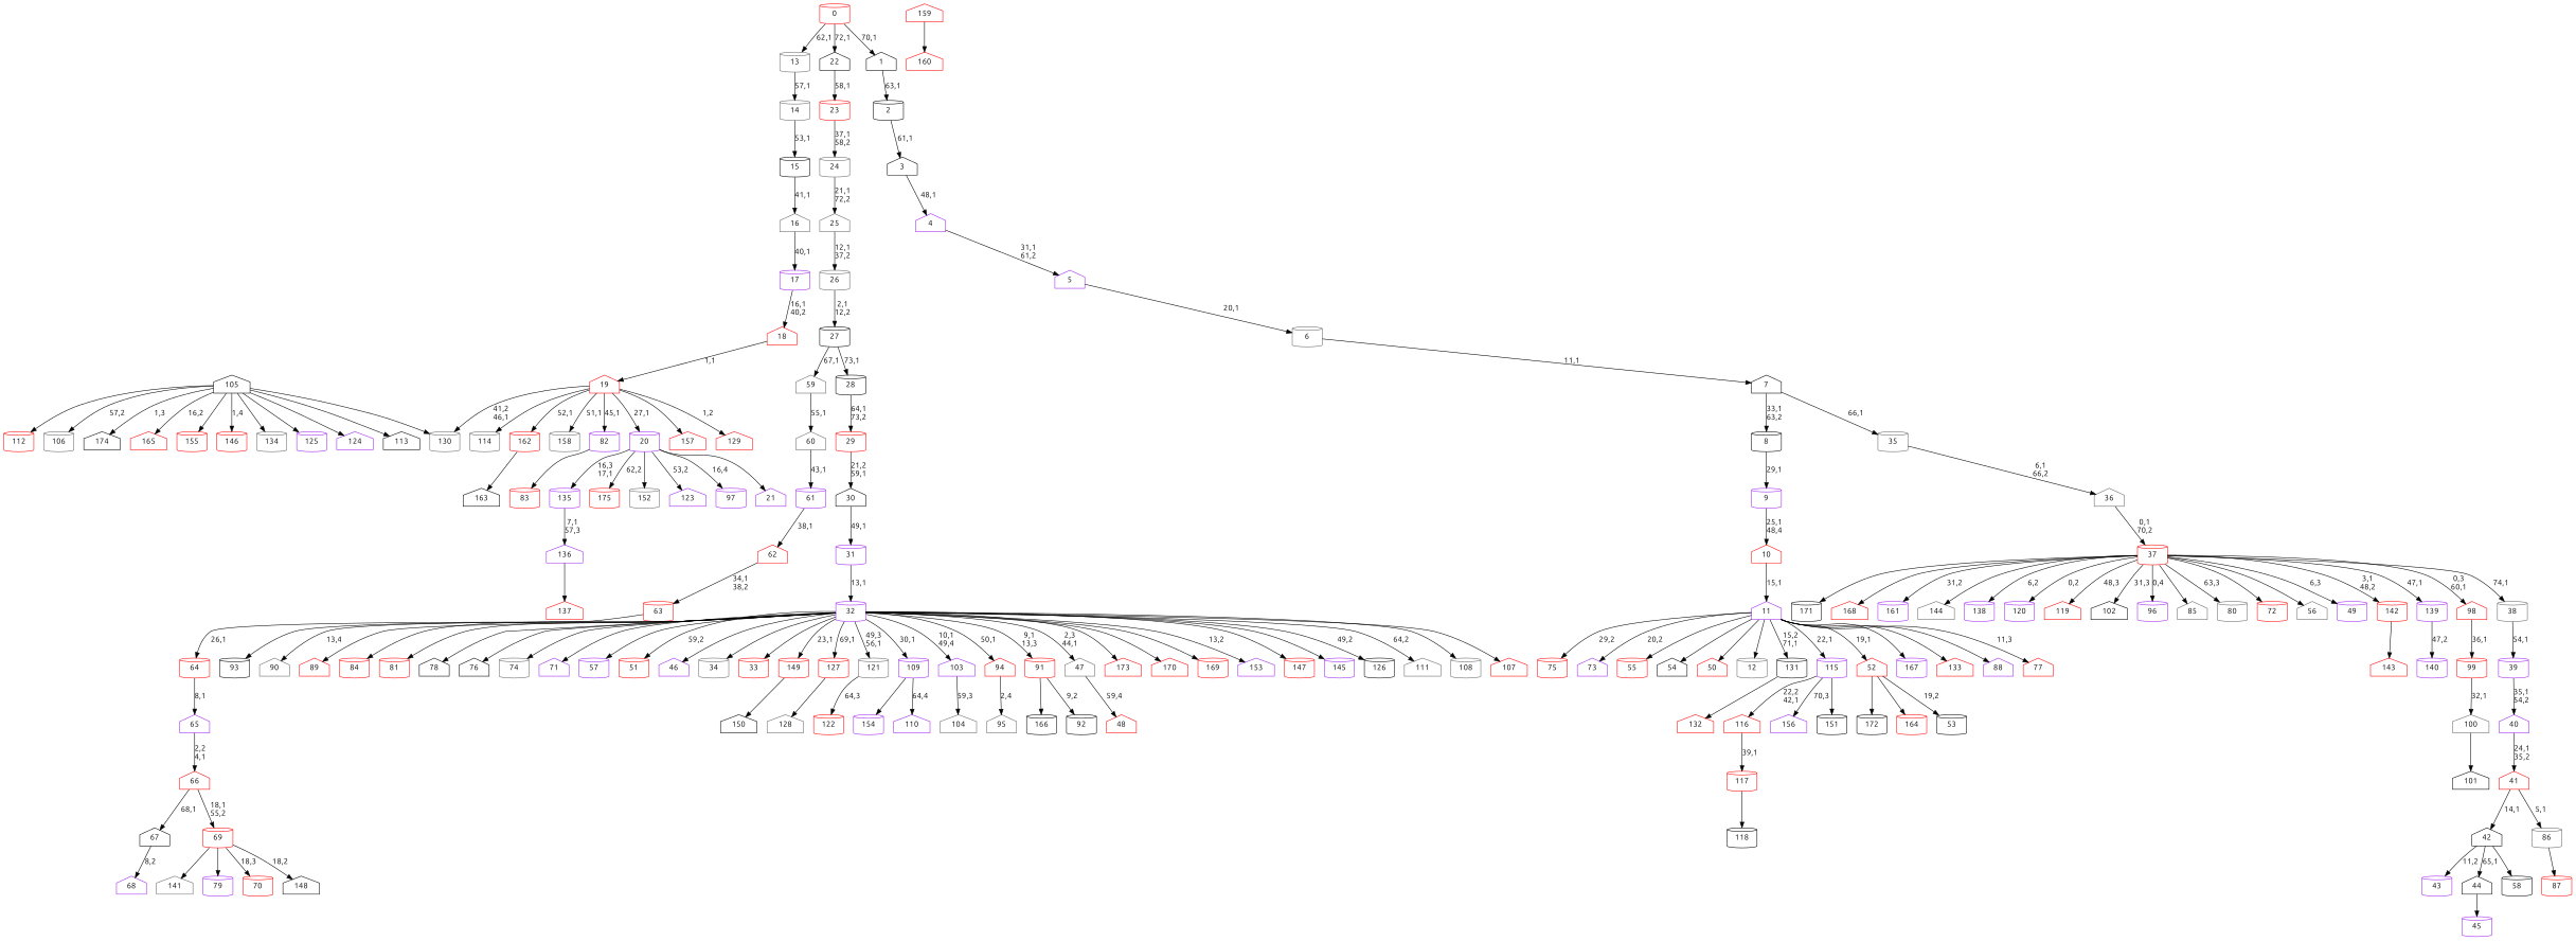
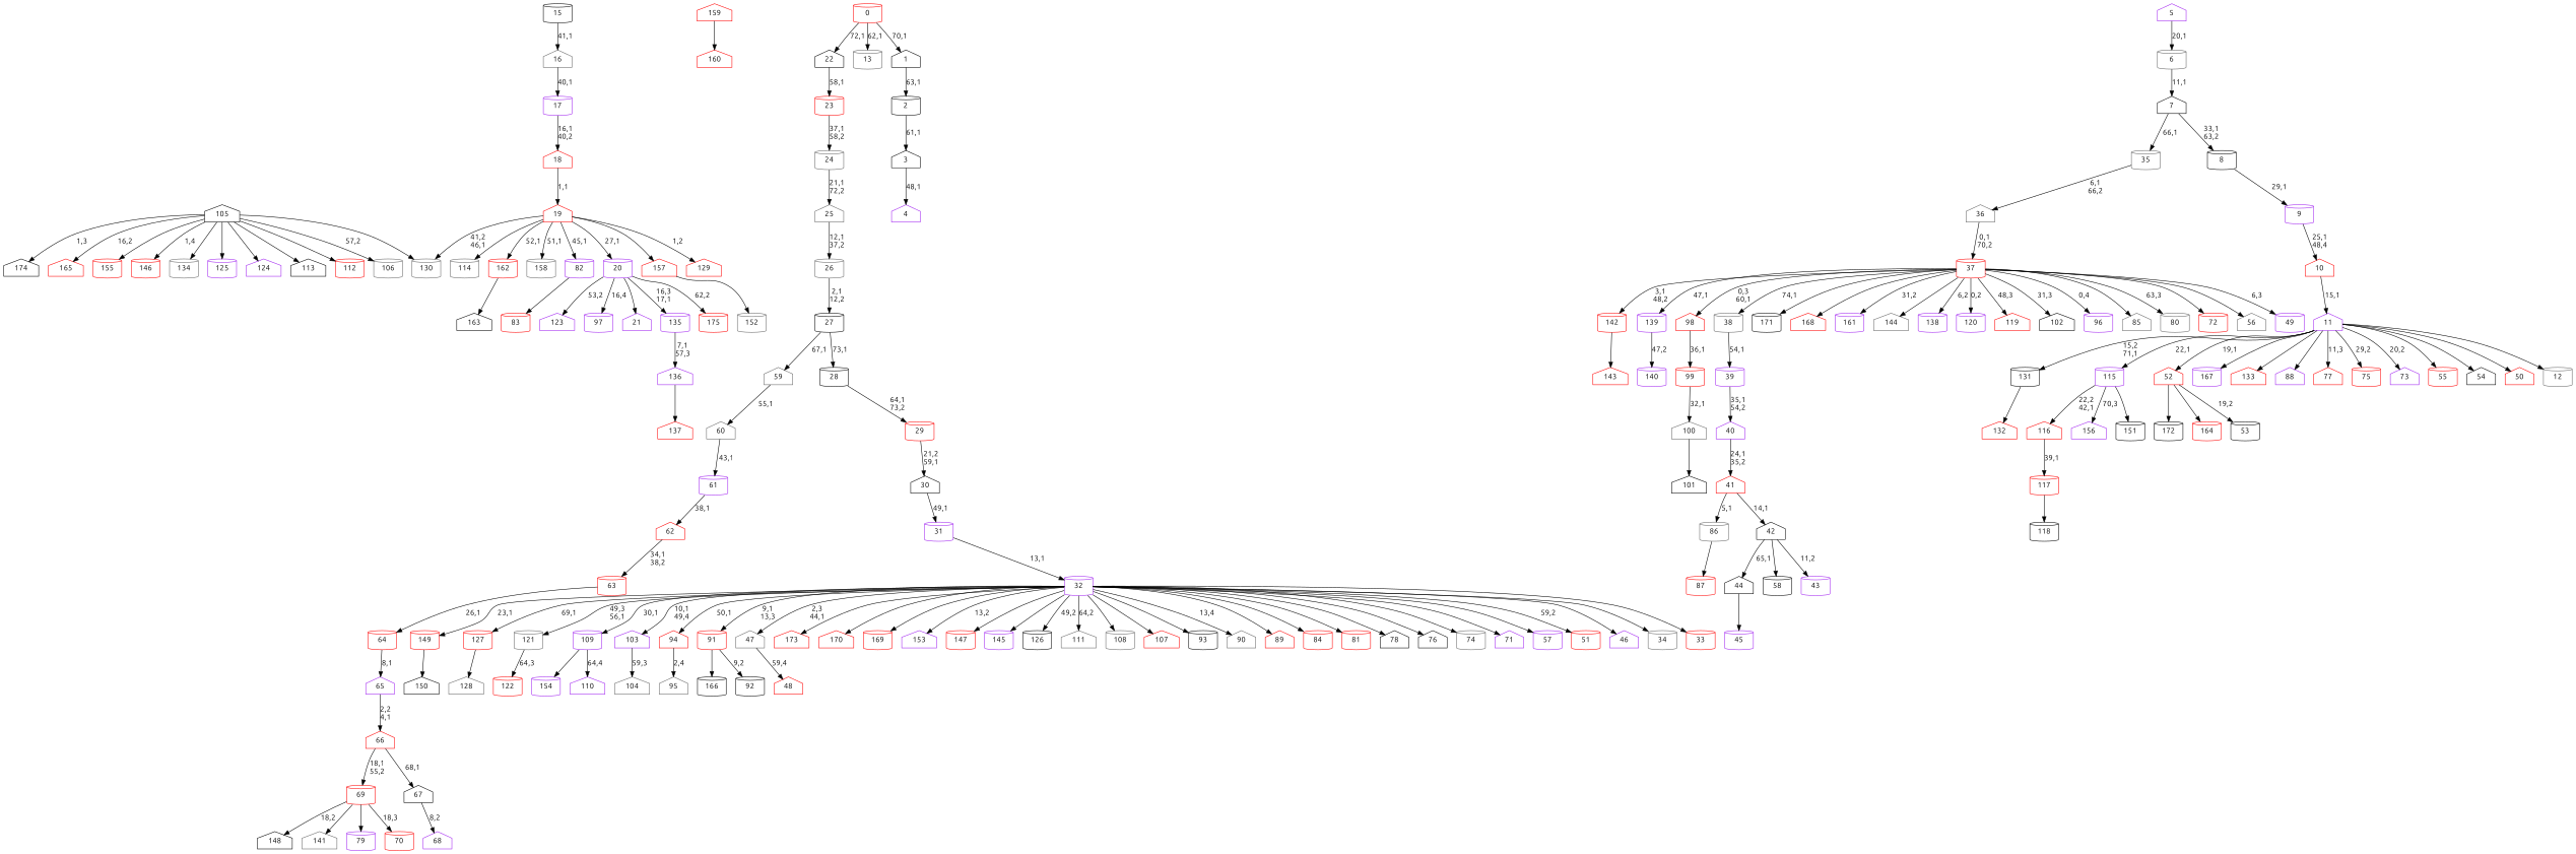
  digraph {
    fontname=Ubuntu
    node [color=red fontname=Ubuntu shape=cylinder]
    edge [fontname=Ubuntu]
    163 [color=black shape=house]
    162
    159 [shape=house]
    160 [shape=house]
    158 [color=gray40]
    150 [color=black shape=house]
    149
    143 [shape=house]
    142
    139 [color=purple]
    140 [color=purple]
    136 [color=purple shape=house]
    137 [shape=house]
    135 [color=purple]
    131 [color=black]
    132 [shape=house]
    128 [color=gray40 shape=house]
    127
    121 [color=gray40]
    122
    118 [color=black]
    117
    116 [shape=house]
    115 [color=purple]
    156 [color=purple shape=house]
    151 [color=black]
    109 [color=purple]
    154 [color=purple]
    110 [color=purple shape=house]
    105 [color=black shape=house]
    174 [color=black shape=house]
    165 [shape=house]
    155
    146
    134 [color=gray40]
    130 [color=gray40]
    125 [color=purple]
    124 [color=purple shape=house]
    113 [color=black shape=house]
    112
    106 [color=gray40]
    103 [color=purple shape=house]
    104 [color=gray40 shape=house]
    100 [color=gray40 shape=house]
    101 [color=black shape=house]
    99
    98 [shape=house]
    94 [shape=house]
    95 [color=gray40 shape=house]
    166 [color=black]
    91
    92 [color=black]
    86 [color=gray40]
    87
    82 [color=purple]
    83
    148 [color=black shape=house]
    69
    141 [color=gray40 shape=house]
    79 [color=purple]
    70
    67 [color=black shape=house]
    68 [color=purple shape=house]
    66 [shape=house]
    65 [color=purple shape=house]
    64
    63
    62 [shape=house]
    61 [color=purple]
    60 [color=gray40 shape=house]
    59 [color=gray40 shape=house]
    52 [shape=house]
    172 [color=black]
    164
    53 [color=black]
    47 [color=gray40 shape=house]
    48 [shape=house]
    44 [color=black shape=house]
    45 [color=purple]
    42 [color=black shape=house]
    58 [color=black]
    43 [color=purple]
    41 [shape=house]
    40 [color=purple shape=house]
    39 [color=purple]
    38 [color=gray40]
    37
    171 [color=black]
    168 [shape=house]
    161 [color=purple]
    144 [color=gray40 shape=house]
    138 [color=purple]
    120 [color=purple]
    119 [shape=house]
    102 [color=black shape=house]
    96 [color=purple]
    85 [color=gray40 shape=house]
    80 [color=gray40]
    72
    56 [color=gray40 shape=house]
    49 [color=purple]
    36 [color=gray40 shape=house]
    35 [color=gray40]
    32 [color=purple]
    173 [shape=house]
    170 [shape=house]
    169
    153 [color=purple shape=house]
    147
    145 [color=purple]
    126 [color=black]
    111 [color=gray40 shape=house]
    108 [color=gray40]
    107 [shape=house]
    93 [color=black]
    90 [color=gray40 shape=house]
    89 [shape=house]
    84
    81
    78 [color=black shape=house]
    76 [color=black shape=house]
    74 [color=gray40]
    71 [color=purple shape=house]
    57 [color=purple]
    51
    46 [color=purple shape=house]
    34 [color=gray40]
    33
    31 [color=purple]
    30 [color=black shape=house]
    29
    28 [color=black]
    27 [color=black]
    26 [color=gray40]
    25 [color=gray40 shape=house]
    24 [color=gray40]
    23
    22 [color=black shape=house]
    20 [color=purple]
    175
    152 [color=gray40]
    123 [color=purple shape=house]
    97 [color=purple]
    21 [color=purple shape=house]
    19 [shape=house]
    157 [shape=house]
    129 [shape=house]
    114 [color=gray40]
    18 [shape=house]
    17 [color=purple]
    16 [color=gray40 shape=house]
    15 [color=black]
-   14 [color=gray40]
    13 [color=gray40]
    11 [color=purple shape=house]
    167 [color=purple]
    133 [shape=house]
    88 [color=purple shape=house]
    77 [shape=house]
    75
    73 [color=purple shape=house]
    55
    54 [color=black shape=house]
    50 [shape=house]
    12 [color=gray40]
    10 [shape=house]
    9 [color=purple]
    8 [color=black]
    7 [color=black shape=house]
    6 [color=gray40]
    5 [color=purple shape=house]
    4 [color=purple shape=house]
    3 [color=black shape=house]
    2 [color=black]
    1 [color=black shape=house]
    0
    162 -> 163
    159 -> 160
    149 -> 150
    142 -> 143
    139 -> 140 [label="47,2"]
    136 -> 137
    135 -> 136 [label="7,1\n57,3"]
    131 -> 132
    127 -> 128
    121 -> 122 [label="64,3"]
    117 -> 118
    116 -> 117 [label="39,1"]
    115 -> 116 [label="22,2\n42,1"]
    115 -> 156 [label="70,3"]
    115 -> 151
    109 -> 154
    109 -> 110 [label="64,4"]
    105 -> 174 [label="1,3"]
    105 -> 165 [label="16,2"]
    105 -> 155
    105 -> 146 [label="1,4"]
    105 -> 134
    105 -> 130
    105 -> 125
    105 -> 124
    105 -> 113
    105 -> 112
    105 -> 106 [label="57,2"]
    103 -> 104 [label="59,3"]
    100 -> 101
    99 -> 100 [label="32,1"]
    98 -> 99 [label="36,1"]
    94 -> 95 [label="2,4"]
    91 -> 166
    91 -> 92 [label="9,2"]
    86 -> 87
    82 -> 83
    69 -> 148 [label="18,2"]
    69 -> 141
    69 -> 79
    69 -> 70 [label="18,3"]
    67 -> 68 [label="8,2"]
    66 -> 69 [label="18,1\n55,2"]
    66 -> 67 [label="68,1"]
    65 -> 66 [label="2,2\n4,1"]
    64 -> 65 [label="8,1"]
    63 -> 64 [label="26,1"]
    62 -> 63 [label="34,1\n38,2"]
    61 -> 62 [label="38,1"]
    60 -> 61 [label="43,1"]
    59 -> 60 [label="55,1"]
    52 -> 172
    52 -> 164
    52 -> 53 [label="19,2"]
    47 -> 48 [label="59,4"]
    44 -> 45
    42 -> 44 [label="65,1"]
    42 -> 58
    42 -> 43 [label="11,2"]
    41 -> 86 [label="5,1"]
    41 -> 42 [label="14,1"]
    40 -> 41 [label="24,1\n35,2"]
    39 -> 40 [label="35,1\n54,2"]
    38 -> 39 [label="54,1"]
    37 -> 142 [label="3,1\n48,2"]
    37 -> 139 [label="47,1"]
    37 -> 98 [label="0,3\n60,1"]
    37 -> 38 [label="74,1"]
    37 -> 171
    37 -> 168
    37 -> 161 [label="31,2"]
    37 -> 144
    37 -> 138 [label="6,2"]
    37 -> 120 [label="0,2"]
    37 -> 119 [label="48,3"]
    37 -> 102 [label="31,3"]
    37 -> 96 [label="0,4"]
    37 -> 85
    37 -> 80 [label="63,3"]
    37 -> 72
    37 -> 56
    37 -> 49 [label="6,3"]
    36 -> 37 [label="0,1\n70,2"]
    35 -> 36 [label="6,1\n66,2"]
    32 -> 149 [label="23,1"]
    32 -> 127 [label="69,1"]
    32 -> 121 [label="49,3\n56,1"]
    32 -> 109 [label="30,1"]
    32 -> 103 [label="10,1\n49,4"]
    32 -> 94 [label="50,1"]
    32 -> 91 [label="9,1\n13,3"]
    32 -> 47 [label="2,3\n44,1"]
    32 -> 173
    32 -> 170
    32 -> 169
    32 -> 153 [label="13,2"]
    32 -> 147
    32 -> 145
    32 -> 126 [label="49,2"]
    32 -> 111 [label="64,2"]
    32 -> 108
    32 -> 107
    32 -> 93
    32 -> 90 [label="13,4"]
    32 -> 89
    32 -> 84
    32 -> 81
    32 -> 78
    32 -> 76
    32 -> 74
    32 -> 71
    32 -> 57
    32 -> 51 [label="59,2"]
    32 -> 46
    32 -> 34
    32 -> 33
    31 -> 32 [label="13,1"]
    30 -> 31 [label="49,1"]
    29 -> 30 [label="21,2\n59,1"]
    28 -> 29 [label="64,1\n73,2"]
    27 -> 59 [label="67,1"]
    27 -> 28 [label="73,1"]
    26 -> 27 [label="2,1\n12,2"]
    25 -> 26 [label="12,1\n37,2"]
    24 -> 25 [label="21,1\n72,2"]
    23 -> 24 [label="37,1\n58,2"]
    22 -> 23 [label="58,1"]
    20 -> 135 [label="16,3\n17,1"]
    20 -> 175 [label="62,2"]
-   20 -> 152
+   157 -> 152
    20 -> 123 [label="53,2"]
    20 -> 97 [label="16,4"]
    20 -> 21
    19 -> 162 [label="52,1"]
    19 -> 158 [label="51,1"]
    19 -> 130 [label="41,2\n46,1"]
    19 -> 82 [label="45,1"]
    19 -> 20 [label="27,1"]
    19 -> 157
    19 -> 129 [label="1,2"]
    19 -> 114
    18 -> 19 [label="1,1"]
    17 -> 18 [label="16,1\n40,2"]
    16 -> 17 [label="40,1"]
    15 -> 16 [label="41,1"]
-   14 -> 15 [label="53,1"]
-   13 -> 14 [label="57,1"]
    11 -> 131 [label="15,2\n71,1"]
    11 -> 115 [label="22,1"]
    11 -> 52 [label="19,1"]
    11 -> 167
    11 -> 133
    11 -> 88
    11 -> 77 [label="11,3"]
    11 -> 75 [label="29,2"]
    11 -> 73 [label="20,2"]
    11 -> 55
    11 -> 54
    11 -> 50
    11 -> 12
    10 -> 11 [label="15,1"]
    9 -> 10 [label="25,1\n48,4"]
    8 -> 9 [label="29,1"]
    7 -> 35 [label="66,1"]
    7 -> 8 [label="33,1\n63,2"]
    6 -> 7 [label="11,1"]
    5 -> 6 [label="20,1"]
-   4 -> 5 [label="31,1\n61,2"]
    3 -> 4 [label="48,1"]
    2 -> 3 [label="61,1"]
    1 -> 2 [label="63,1"]
    0 -> 22 [label="72,1"]
    0 -> 13 [label="62,1"]
    0 -> 1 [label="70,1"]
  }
